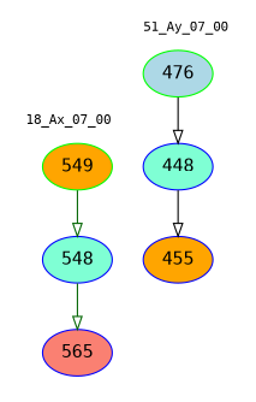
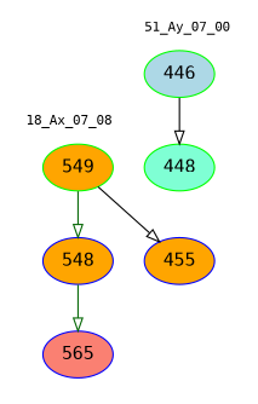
  digraph {
    fontname="DejaVu Sans Mono"
    node [color=blue fillcolor=orange fontname="DejaVu Sans Mono" style=filled]
    edge [arrowhead=onormal color=darkgreen fontname="DejaVu Sans Mono"]
    n1 [color=green label=549]
-   n2 [fillcolor=aquamarine label=548]
+   n2 [label=548]
    n3 [fillcolor=salmon label=565]
-   n4 [color=green fillcolor=lightblue label=476]
-   n5 [fillcolor=aquamarine label=448]
+   n4 [color=green fillcolor=lightblue label=446]
+   n5 [color=green fillcolor=aquamarine label=448]
    n6 [label=455]
    subgraph cluster_1 {
      color=white
      fontsize=10
-     label="18_Ax_07_00"
+     label="18_Ax_07_08"
      n1
      n2
      n3
    }
    subgraph cluster_2 {
      color=white
      fontsize=10
      label="51_Ay_07_00"
      n4
      n5
      n6
    }
    n1 -> n2
    n2 -> n3
    n4 -> n5 [color=black]
-   n5 -> n6 [color=black]
+   n1 -> n6 [color=black]
  }
